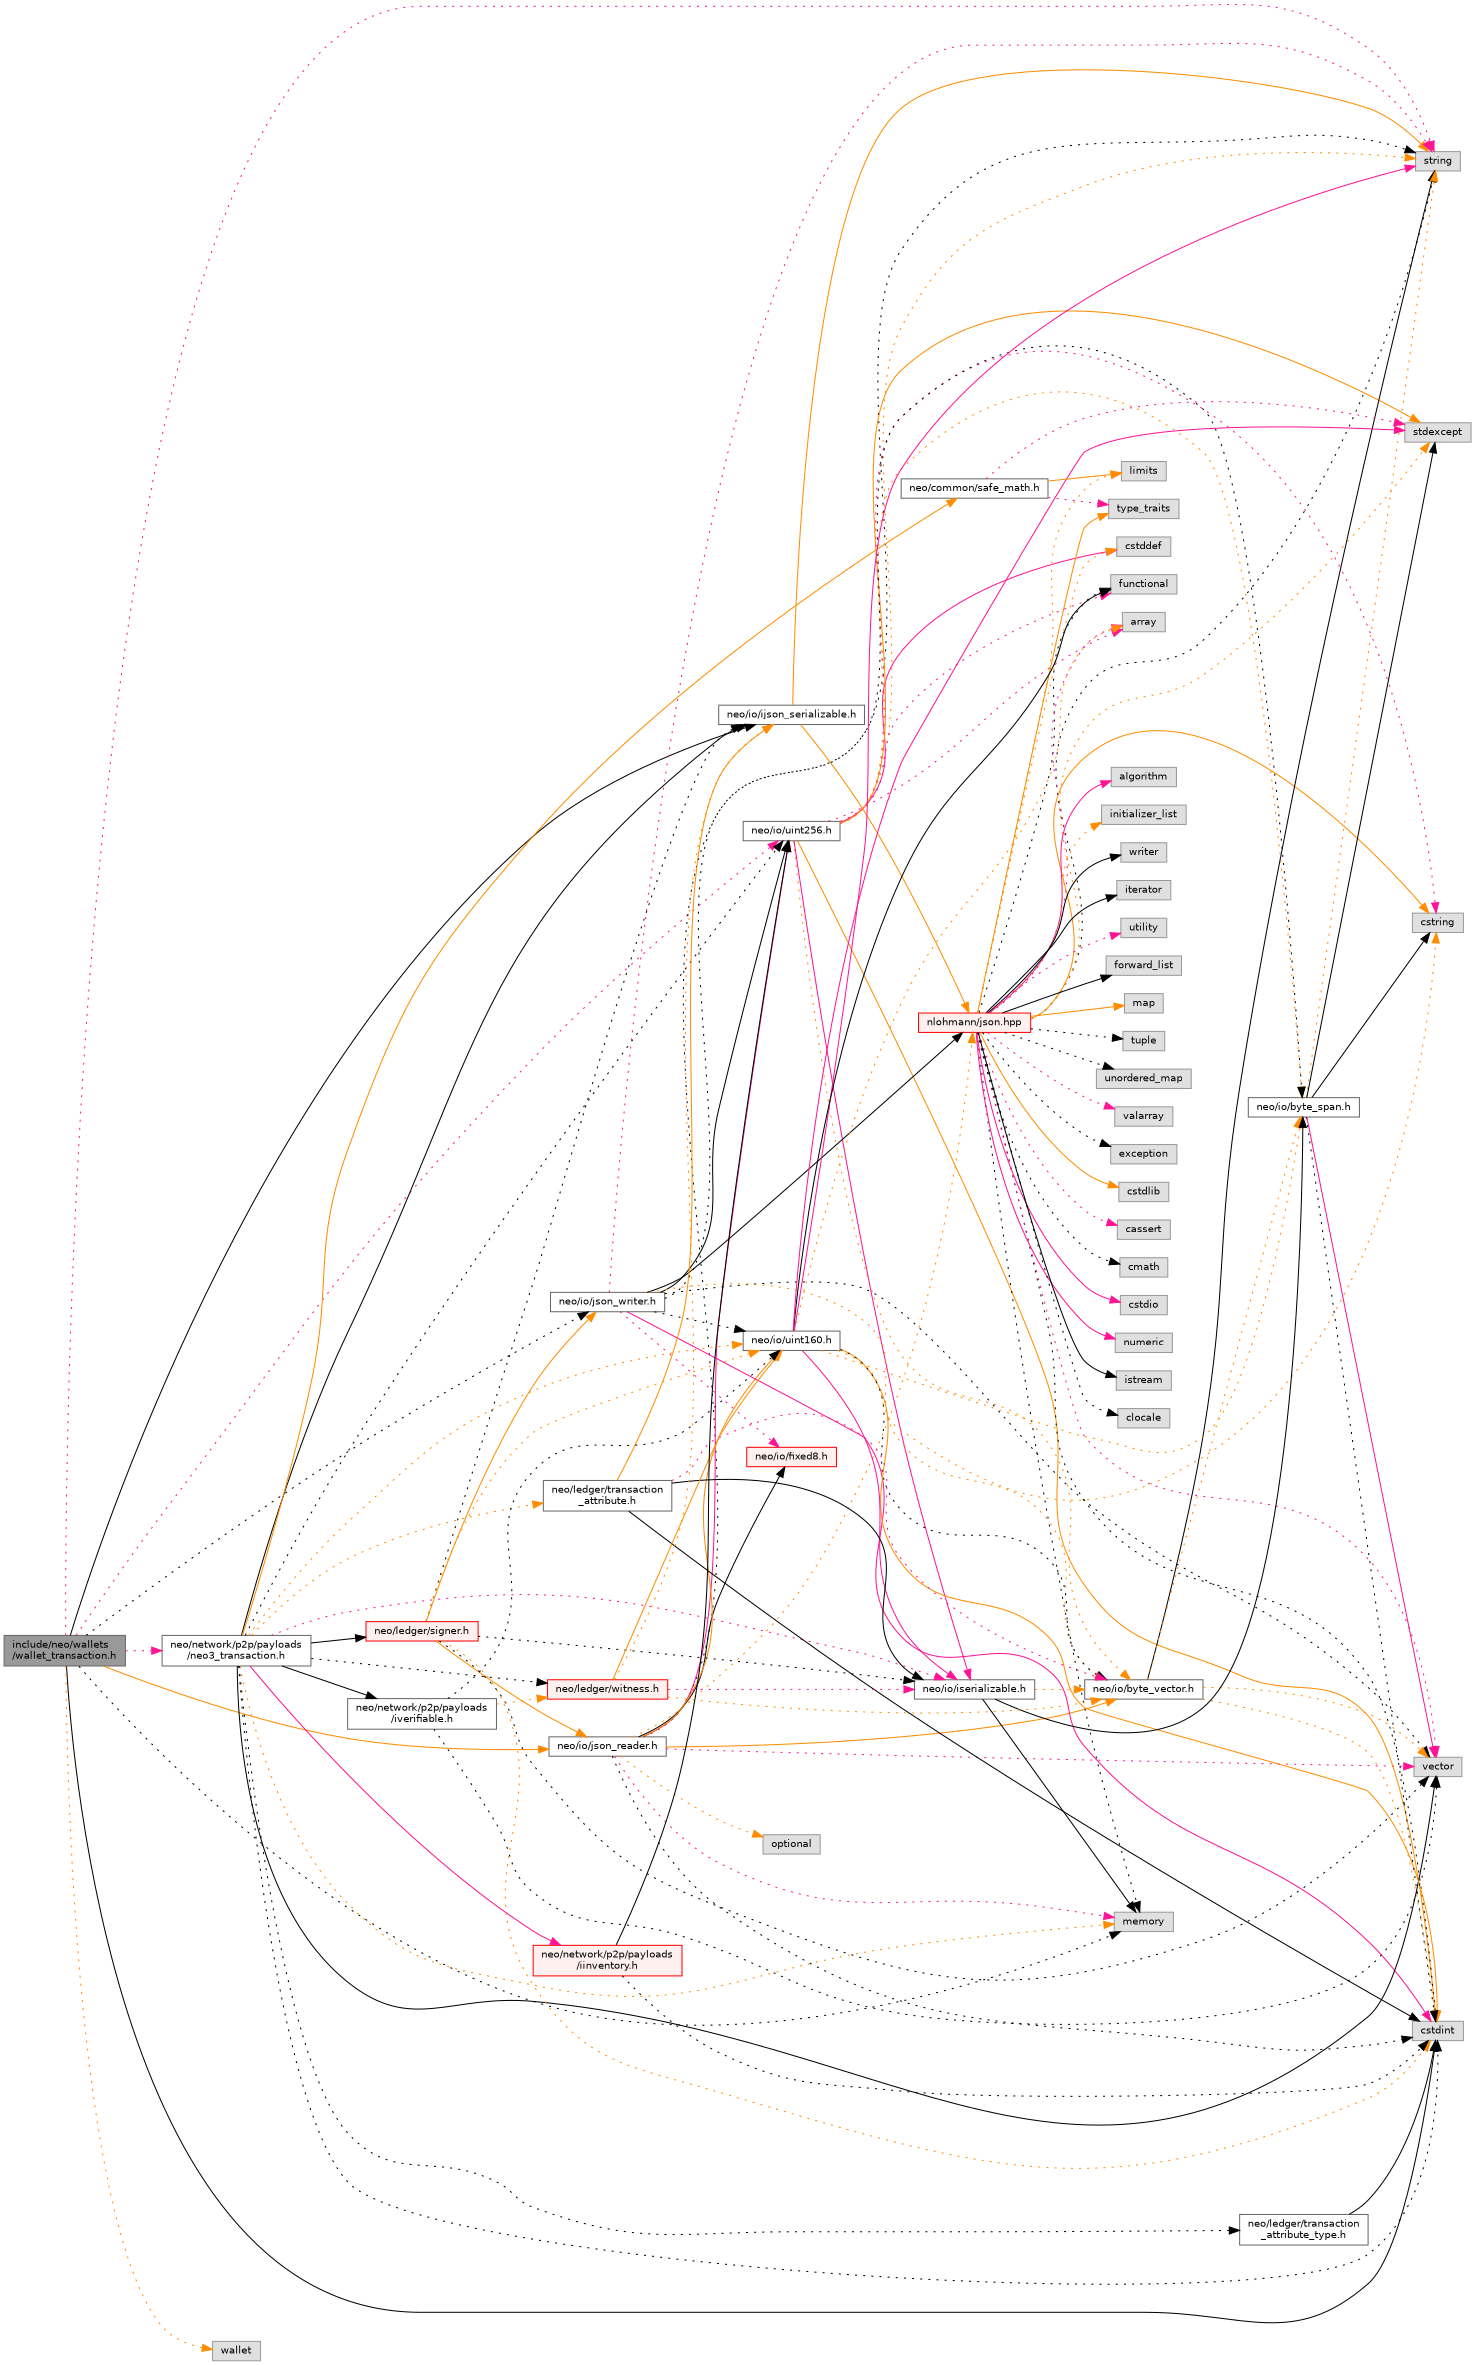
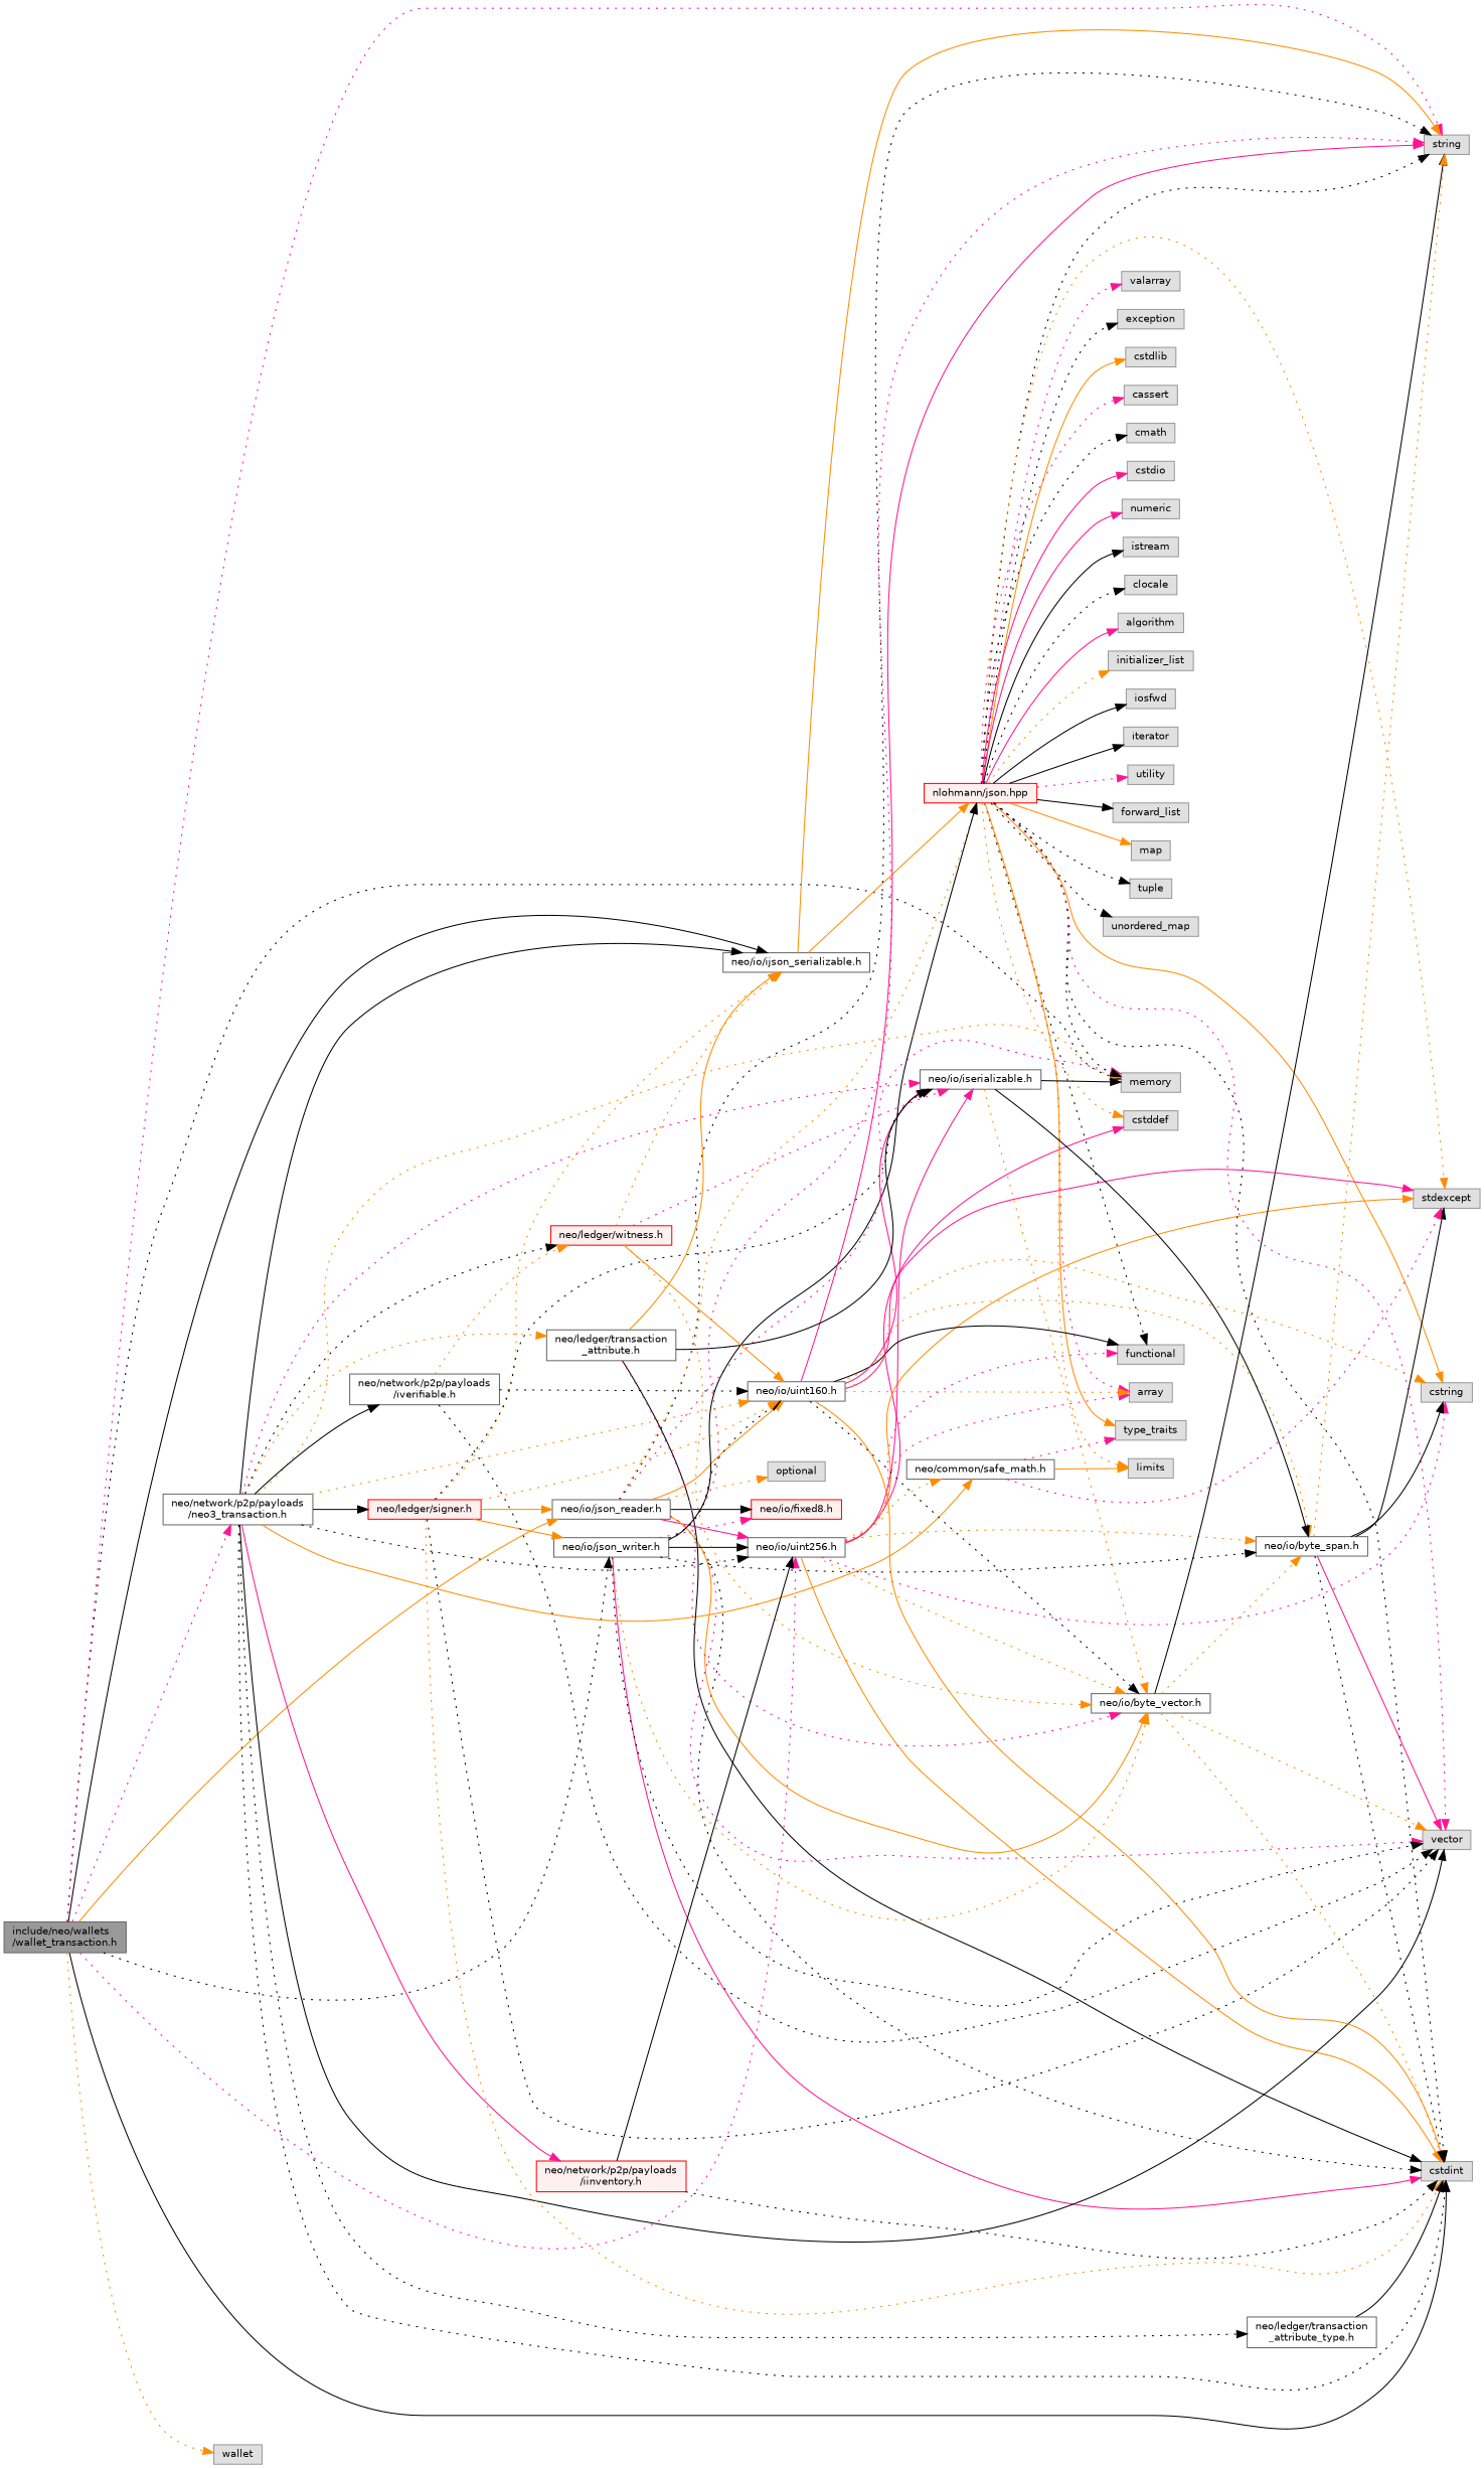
  digraph {
    rankdir=LR
    node [color=grey60 fillcolor="#E0E0E0" fontname=Helvetica fontsize=10 shape=box style=filled]
    edge [color=black fontname=Helvetica fontsize=10 labelfontname=Helvetica labelfontsize=10 style=dotted]
    n1 [color=gray40 fillcolor=grey60 fontcolor=black height=0.2 label="include/neo/wallets\l/wallet_transaction.h" width=0.4]
    n2 [color=grey40 fillcolor=white height=0.2 label="neo/io/ijson_serializable.h" width=0.4]
    n3 [height=0.2 label=memory width=0.4]
    n4 [height=0.2 label=string width=0.4]
    n5 [height=0.2 label=cstdint width=0.4]
    n6 [color=grey40 fillcolor=white height=0.2 label="neo/io/json_reader.h" width=0.4]
    n7 [color=grey40 fillcolor=white height=0.2 label="neo/io/uint256.h" width=0.4]
    n8 [color=grey40 fillcolor=white height=0.2 label="neo/io/json_writer.h" width=0.4]
    n9 [color=grey40 fillcolor=white height=0.2 label="neo/network/p2p/payloads\l/neo3_transaction.h" width=0.4]
    n10 [height=0.2 label=wallet width=0.4]
    n11 [color=red fillcolor="#FFF0F0" height=0.2 label="nlohmann/json.hpp" width=0.4]
    n12 [height=0.2 label=vector width=0.4]
    n13 [color=grey40 fillcolor=white height=0.2 label="neo/io/byte_vector.h" width=0.4]
    n14 [color=red fillcolor="#FFF0F0" height=0.2 label="neo/io/fixed8.h" width=0.4]
    n15 [color=grey40 fillcolor=white height=0.2 label="neo/io/uint160.h" width=0.4]
    n16 [height=0.2 label=optional width=0.4]
    n17 [height=0.2 label=cstddef width=0.4]
    n18 [height=0.2 label=functional width=0.4]
    n19 [height=0.2 label=array width=0.4]
    n20 [height=0.2 label=stdexcept width=0.4]
    n21 [height=0.2 label=cstring width=0.4]
    n22 [color=grey40 fillcolor=white height=0.2 label="neo/io/byte_span.h" width=0.4]
    n23 [color=grey40 fillcolor=white height=0.2 label="neo/io/iserializable.h" width=0.4]
    n24 [color=grey40 fillcolor=white height=0.2 label="neo/common/safe_math.h" width=0.4]
    n25 [color=red fillcolor="#FFF0F0" height=0.2 label="neo/ledger/signer.h" width=0.4]
    n26 [color=grey40 fillcolor=white height=0.2 label="neo/ledger/transaction\l_attribute.h" width=0.4]
    n27 [color=grey40 fillcolor=white height=0.2 label="neo/ledger/transaction\l_attribute_type.h" width=0.4]
    n28 [color=red fillcolor="#FFF0F0" height=0.2 label="neo/ledger/witness.h" width=0.4]
    n29 [color=red fillcolor="#FFF0F0" height=0.2 label="neo/network/p2p/payloads\l/iinventory.h" width=0.4]
    n30 [color=grey40 fillcolor=white height=0.2 label="neo/network/p2p/payloads\l/iverifiable.h" width=0.4]
    n31 [height=0.2 label=algorithm width=0.4]
    n32 [height=0.2 label=initializer_list width=0.4]
-   n33 [height=0.2 label=writer width=0.4]
+   n33 [height=0.2 label=iosfwd width=0.4]
    n34 [height=0.2 label=iterator width=0.4]
    n35 [height=0.2 label=utility width=0.4]
    n36 [height=0.2 label=forward_list width=0.4]
    n37 [height=0.2 label=map width=0.4]
    n38 [height=0.2 label=tuple width=0.4]
    n39 [height=0.2 label=type_traits width=0.4]
    n40 [height=0.2 label=unordered_map width=0.4]
    n41 [height=0.2 label=valarray width=0.4]
    n42 [height=0.2 label=exception width=0.4]
    n43 [height=0.2 label=cstdlib width=0.4]
    n44 [height=0.2 label=cassert width=0.4]
    n45 [height=0.2 label=limits width=0.4]
    n46 [height=0.2 label=cmath width=0.4]
    n47 [height=0.2 label=cstdio width=0.4]
    n48 [height=0.2 label=numeric width=0.4]
    n49 [height=0.2 label=istream width=0.4]
    n50 [height=0.2 label=clocale width=0.4]
    n1 -> n2 [style=solid]
    n1 -> n3
    n1 -> n4 [color=deeppink]
    n1 -> n5 [style=solid]
    n1 -> n6 [color=darkorange style=solid]
    n1 -> n7 [color=deeppink]
    n1 -> n8
    n1 -> n9 [color=deeppink]
    n1 -> n10 [color=darkorange]
    n2 -> n4 [color=darkorange style=solid]
    n2 -> n11 [color=darkorange style=solid]
    n6 -> n3 [color=deeppink]
    n6 -> n4
    n6 -> n5
    n6 -> n7 [color=deeppink style=solid]
    n6 -> n11 [color=darkorange]
    n6 -> n12 [color=deeppink]
    n6 -> n13 [color=darkorange style=solid]
    n6 -> n14 [style=solid]
    n6 -> n15 [color=darkorange style=solid]
    n6 -> n16 [color=darkorange]
-   n7 -> n4 [color=darkorange]
+   n7 -> n24 [color=darkorange]
    n7 -> n5 [color=darkorange style=solid]
    n7 -> n13 [color=darkorange]
    n7 -> n17 [color=deeppink style=solid]
    n7 -> n18 [color=deeppink]
    n7 -> n19 [color=deeppink]
    n7 -> n20 [color=darkorange style=solid]
    n7 -> n21 [color=deeppink]
    n7 -> n22 [color=darkorange]
    n7 -> n23 [color=deeppink style=solid]
    n8 -> n4 [color=deeppink]
    n8 -> n5 [color=deeppink style=solid]
    n8 -> n7 [style=solid]
    n8 -> n11 [style=solid]
    n8 -> n12
    n8 -> n13 [color=darkorange]
    n8 -> n14 [color=deeppink]
    n8 -> n15
    n8 -> n22
    n9 -> n2 [style=solid]
    n9 -> n3 [color=darkorange]
    n9 -> n5
    n9 -> n7
    n9 -> n12 [style=solid]
    n9 -> n15 [color=darkorange]
    n9 -> n23 [color=deeppink]
    n9 -> n24 [color=darkorange style=solid]
    n9 -> n25 [style=solid]
    n9 -> n26 [color=darkorange]
    n9 -> n27
    n9 -> n28
    n9 -> n29 [color=deeppink style=solid]
    n9 -> n30 [style=solid]
    n11 -> n3
    n11 -> n4
    n11 -> n5
    n11 -> n12 [color=deeppink]
    n11 -> n17 [color=darkorange]
    n11 -> n18
    n11 -> n19 [color=deeppink]
    n11 -> n20 [color=darkorange]
    n11 -> n21 [color=darkorange style=solid]
    n11 -> n31 [color=deeppink style=solid]
    n11 -> n32 [color=darkorange]
    n11 -> n33 [style=solid]
    n11 -> n34 [style=solid]
    n11 -> n35 [color=deeppink]
    n11 -> n36 [style=solid]
    n11 -> n37 [color=darkorange style=solid]
    n11 -> n38
    n11 -> n39 [color=darkorange style=solid]
    n11 -> n40
    n11 -> n41 [color=deeppink]
    n11 -> n42
    n11 -> n43 [color=darkorange style=solid]
    n11 -> n44 [color=deeppink]
    n11 -> n45 [color=darkorange]
    n11 -> n46
    n11 -> n47 [color=deeppink style=solid]
    n11 -> n48 [color=deeppink style=solid]
    n11 -> n49 [style=solid]
    n11 -> n50
    n13 -> n4 [style=solid]
    n13 -> n5 [color=darkorange]
    n13 -> n12 [color=darkorange]
    n13 -> n22 [color=darkorange]
    n15 -> n4 [color=deeppink style=solid]
    n15 -> n5 [color=darkorange style=solid]
    n15 -> n13
    n15 -> n18 [style=solid]
    n15 -> n19 [color=darkorange]
    n15 -> n20 [color=deeppink style=solid]
    n15 -> n21 [color=darkorange]
    n15 -> n22 [color=darkorange]
    n15 -> n23 [color=deeppink style=solid]
    n22 -> n4 [color=darkorange]
    n22 -> n5
    n22 -> n12 [color=deeppink style=solid]
    n22 -> n20 [style=solid]
    n22 -> n21 [style=solid]
    n23 -> n3 [style=solid]
    n23 -> n13 [color=darkorange]
    n23 -> n22 [style=solid]
    n24 -> n20 [color=deeppink]
    n24 -> n39 [color=deeppink]
    n24 -> n45 [color=darkorange style=solid]
-   n25 -> n2
+   n25 -> n2 [color=darkorange]
    n25 -> n5 [color=darkorange]
    n25 -> n6 [color=darkorange style=solid]
    n25 -> n8 [color=darkorange style=solid]
    n25 -> n12
    n25 -> n15 [color=darkorange]
    n25 -> n23
    n26 -> n2 [color=darkorange style=solid]
    n26 -> n5 [style=solid]
    n26 -> n13 [color=deeppink]
    n26 -> n23 [style=solid]
    n27 -> n5 [style=solid]
    n28 -> n2 [color=darkorange]
    n28 -> n13 [color=darkorange]
    n28 -> n15 [color=darkorange style=solid]
    n28 -> n23 [color=deeppink]
    n29 -> n5
    n29 -> n7 [style=solid]
    n30 -> n12
    n30 -> n15
    n30 -> n28 [color=darkorange]
  }
